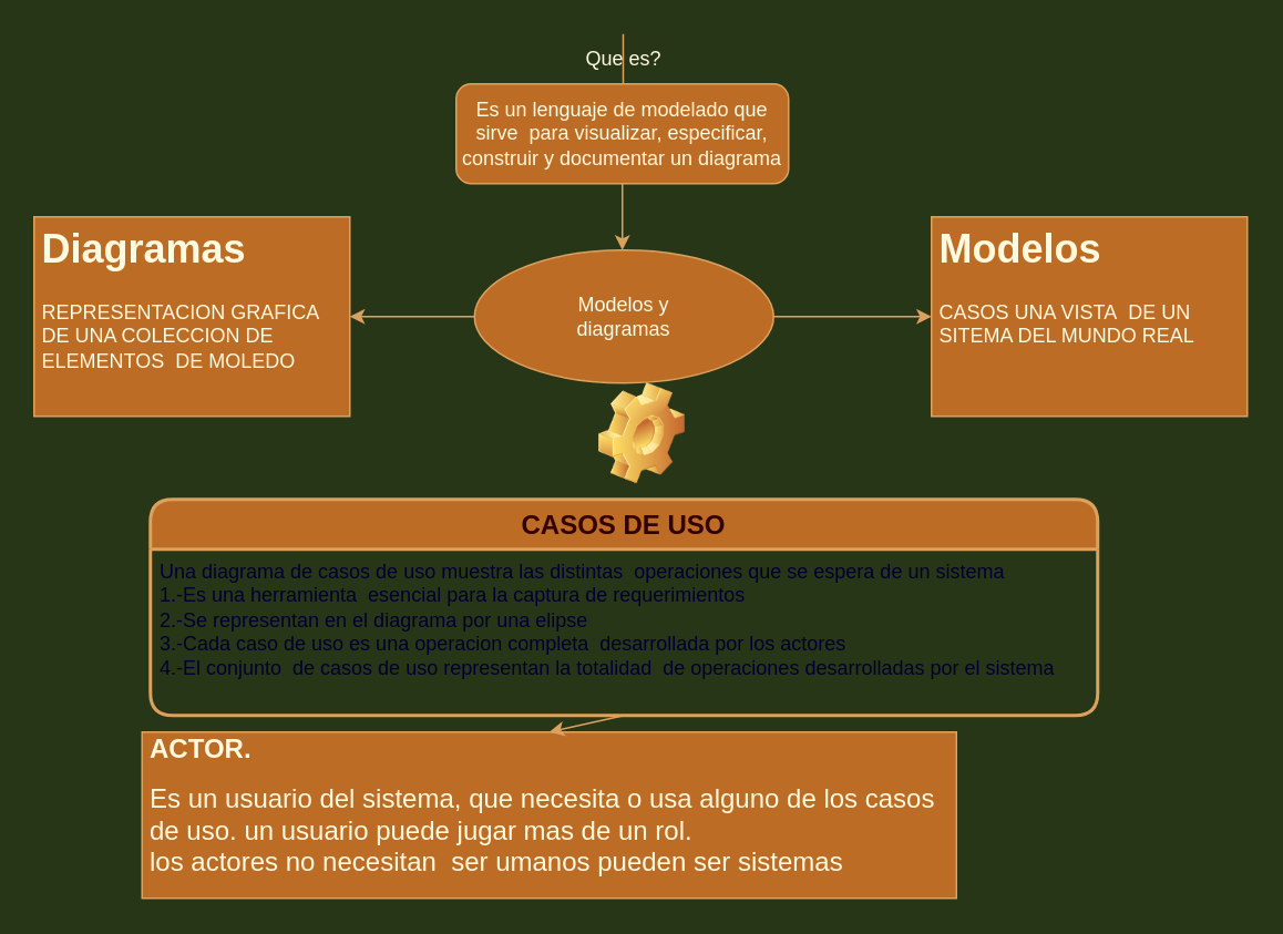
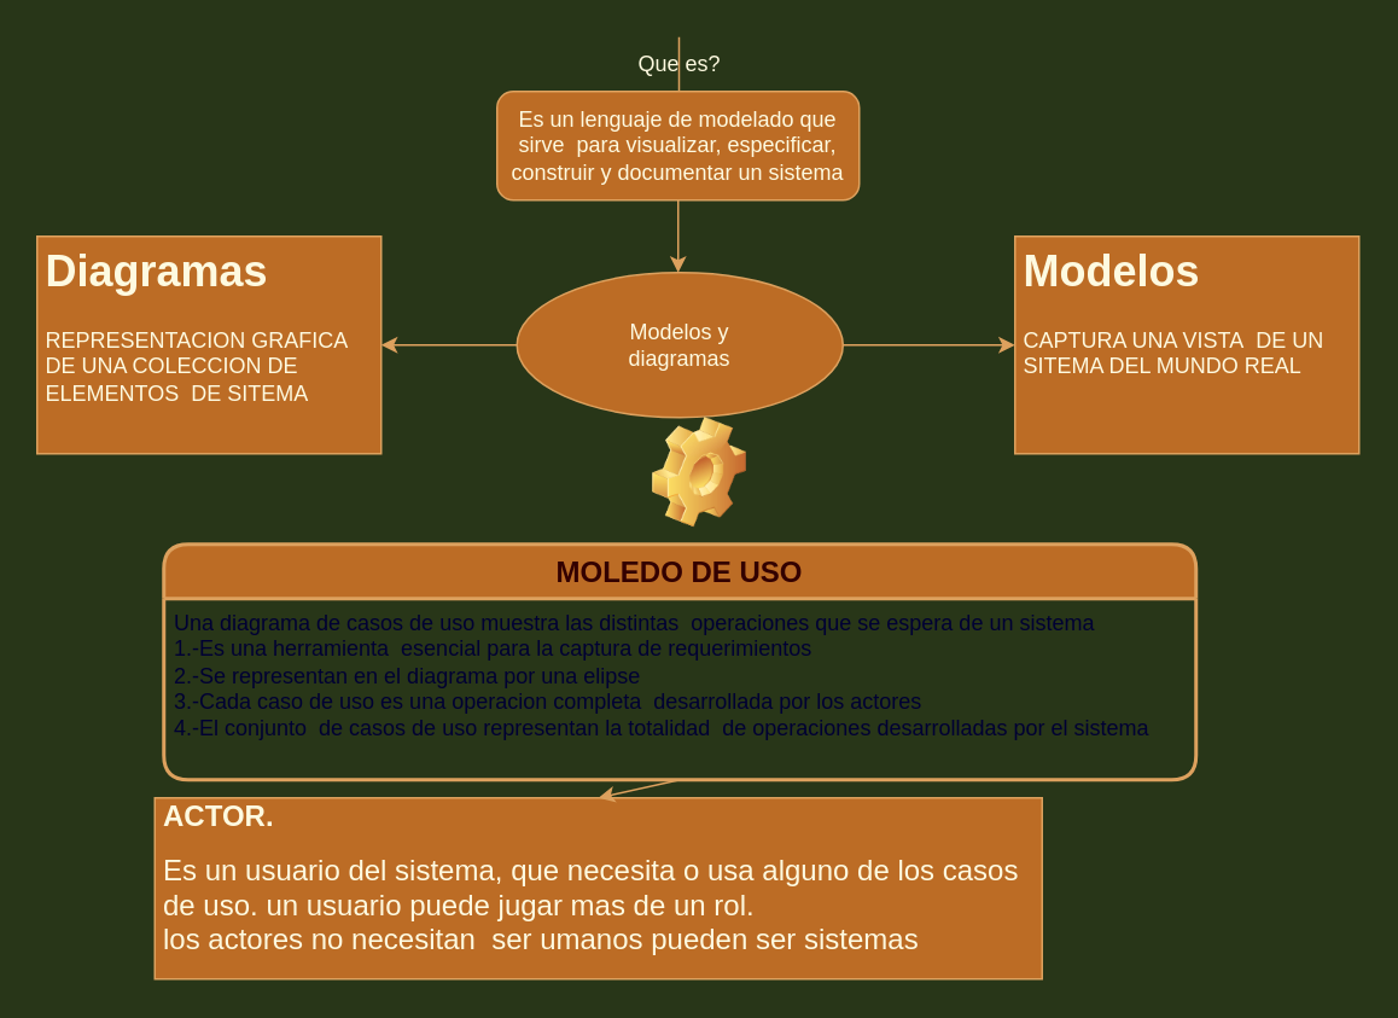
  <mxCell id="0" />
  <mxCell id="1" parent="0" />
  <mxCell id="2" value="Que es?" style="text;html=1;strokeColor=none;fillColor=none;align=center;verticalAlign=middle;whiteSpace=wrap;rounded=0;fontColor=#FEFAE0;" vertex="1" parent="1"><mxGeometry x="345" y="20" width="60" height="30" as="geometry" /></mxCell>
  <mxCell id="3" value="" style="line;strokeWidth=1;direction=south;html=1;fillColor=#BC6C25;strokeColor=#DDA15E;fontColor=#FEFAE0;labelBackgroundColor=#283618;" vertex="1" parent="1"><mxGeometry x="369" y="20" width="11" height="50" as="geometry" /></mxCell>
  <mxCell id="4" style="edgeStyle=none;rounded=0;orthogonalLoop=1;jettySize=auto;html=1;exitX=0.5;exitY=1;exitDx=0;exitDy=0;fontColor=#FEFAE0;strokeColor=#DDA15E;labelBackgroundColor=#283618;" edge="1" parent="1" source="5"><mxGeometry relative="1" as="geometry"><mxPoint x="374" y="150" as="targetPoint" /></mxGeometry></mxCell>
- <mxCell id="5" value="Es un lenguaje de modelado que sirve&amp;nbsp; para visualizar, especificar, construir y documentar un diagrama" style="rounded=1;strokeWidth=1;fillColor=#BC6C25;strokeColor=#DDA15E;labelBackgroundColor=none;labelBorderColor=none;whiteSpace=wrap;html=1;fontColor=#FEFAE0;" vertex="1" parent="1"><mxGeometry x="274" y="50" width="200" height="60" as="geometry" /></mxCell>
+ <mxCell id="5" value="Es un lenguaje de modelado que sirve&amp;nbsp; para visualizar, especificar, construir y documentar un sistema" style="rounded=1;strokeWidth=1;fillColor=#BC6C25;strokeColor=#DDA15E;labelBackgroundColor=none;labelBorderColor=none;whiteSpace=wrap;html=1;fontColor=#FEFAE0;" vertex="1" parent="1"><mxGeometry x="274" y="50" width="200" height="60" as="geometry" /></mxCell>
  <mxCell id="6" style="rounded=0;orthogonalLoop=1;jettySize=auto;html=1;exitX=1;exitY=0.5;exitDx=0;exitDy=0;fontColor=#FEFAE0;strokeColor=#DDA15E;labelBackgroundColor=#283618;" edge="1" parent="1" source="8"><mxGeometry relative="1" as="geometry"><mxPoint x="560" y="190" as="targetPoint" /></mxGeometry></mxCell>
  <mxCell id="7" style="edgeStyle=none;rounded=0;orthogonalLoop=1;jettySize=auto;html=1;exitX=0;exitY=0.5;exitDx=0;exitDy=0;fontColor=#FEFAE0;strokeColor=#DDA15E;labelBackgroundColor=#283618;" edge="1" parent="1" source="8"><mxGeometry relative="1" as="geometry"><mxPoint x="210" y="190" as="targetPoint" /></mxGeometry></mxCell>
  <mxCell id="8" value="Modelos y&lt;br&gt;diagramas" style="ellipse;whiteSpace=wrap;html=1;labelBackgroundColor=none;labelBorderColor=none;fontColor=#FEFAE0;strokeWidth=1;fillColor=#BC6C25;strokeColor=#DDA15E;" vertex="1" parent="1"><mxGeometry x="285" y="150" width="180" height="80" as="geometry" /></mxCell>
- <mxCell id="9" value="&lt;h1&gt;Diagramas&lt;/h1&gt;&lt;div&gt;REPRESENTACION GRAFICA&amp;nbsp;&lt;/div&gt;&lt;div&gt;DE UNA COLECCION DE ELEMENTOS&amp;nbsp; DE MOLEDO&lt;/div&gt;" style="text;html=1;strokeColor=#DDA15E;fillColor=#BC6C25;spacing=5;spacingTop=-20;whiteSpace=wrap;overflow=hidden;rounded=0;labelBackgroundColor=none;labelBorderColor=none;fontColor=#FEFAE0;" vertex="1" parent="1"><mxGeometry x="20" y="130" width="190" height="120" as="geometry" /></mxCell>
- <mxCell id="10" value="&lt;h1&gt;Modelos&lt;/h1&gt;&lt;div&gt;CASOS UNA VISTA&amp;nbsp; DE UN SITEMA DEL MUNDO REAL&lt;/div&gt;" style="text;html=1;strokeColor=#DDA15E;fillColor=#BC6C25;spacing=5;spacingTop=-20;whiteSpace=wrap;overflow=hidden;rounded=0;labelBackgroundColor=none;labelBorderColor=none;fontColor=#FEFAE0;" vertex="1" parent="1"><mxGeometry x="560" y="130" width="190" height="120" as="geometry" /></mxCell>
- <mxCell id="11" value="&lt;font color=&quot;#330000&quot; style=&quot;font-size: 16px;&quot;&gt;CASOS DE USO&lt;br style=&quot;font-size: 16px;&quot;&gt;&lt;/font&gt;" style="swimlane;childLayout=stackLayout;horizontal=1;startSize=30;horizontalStack=0;rounded=1;fontSize=16;fontStyle=1;strokeWidth=2;resizeParent=0;resizeLast=1;shadow=0;dashed=0;align=center;labelBackgroundColor=none;labelBorderColor=none;fillColor=#BC6C25;html=1;whiteSpace=wrap;strokeColor=#DDA15E;fontColor=#FEFAE0;" vertex="1" parent="1"><mxGeometry x="90" y="300" width="570" height="130" as="geometry" /></mxCell>
+ <mxCell id="9" value="&lt;h1&gt;Diagramas&lt;/h1&gt;&lt;div&gt;REPRESENTACION GRAFICA&amp;nbsp;&lt;/div&gt;&lt;div&gt;DE UNA COLECCION DE ELEMENTOS&amp;nbsp; DE SITEMA&lt;/div&gt;" style="text;html=1;strokeColor=#DDA15E;fillColor=#BC6C25;spacing=5;spacingTop=-20;whiteSpace=wrap;overflow=hidden;rounded=0;labelBackgroundColor=none;labelBorderColor=none;fontColor=#FEFAE0;" vertex="1" parent="1"><mxGeometry x="20" y="130" width="190" height="120" as="geometry" /></mxCell>
+ <mxCell id="10" value="&lt;h1&gt;Modelos&lt;/h1&gt;&lt;div&gt;CAPTURA UNA VISTA&amp;nbsp; DE UN SITEMA DEL MUNDO REAL&lt;/div&gt;" style="text;html=1;strokeColor=#DDA15E;fillColor=#BC6C25;spacing=5;spacingTop=-20;whiteSpace=wrap;overflow=hidden;rounded=0;labelBackgroundColor=none;labelBorderColor=none;fontColor=#FEFAE0;" vertex="1" parent="1"><mxGeometry x="560" y="130" width="190" height="120" as="geometry" /></mxCell>
+ <mxCell id="11" value="&lt;font color=&quot;#330000&quot; style=&quot;font-size: 16px;&quot;&gt;MOLEDO DE USO&lt;br style=&quot;font-size: 16px;&quot;&gt;&lt;/font&gt;" style="swimlane;childLayout=stackLayout;horizontal=1;startSize=30;horizontalStack=0;rounded=1;fontSize=16;fontStyle=1;strokeWidth=2;resizeParent=0;resizeLast=1;shadow=0;dashed=0;align=center;labelBackgroundColor=none;labelBorderColor=none;fillColor=#BC6C25;html=1;whiteSpace=wrap;strokeColor=#DDA15E;fontColor=#FEFAE0;" vertex="1" parent="1"><mxGeometry x="90" y="300" width="570" height="130" as="geometry" /></mxCell>
  <mxCell id="12" value="&lt;font color=&quot;#000033&quot;&gt;Una diagrama de casos de uso muestra las distintas&amp;nbsp; operaciones que se espera de un sistema&lt;br&gt;1.-Es una herramienta&amp;nbsp; esencial para la captura de requerimientos&lt;br&gt;2.-Se representan en el diagrama por una elipse&lt;br&gt;3.-Cada caso de uso es una operacion completa&amp;nbsp; desarrollada por los actores&lt;br&gt;4.-El conjunto&amp;nbsp; de casos de uso representan la totalidad&amp;nbsp; de operaciones&amp;nbsp;desarrolladas por el sistema&lt;br&gt;&lt;/font&gt;" style="align=left;strokeColor=none;fillColor=none;spacingLeft=4;fontSize=12;verticalAlign=top;resizable=0;rotatable=0;part=1;labelBackgroundColor=none;labelBorderColor=none;fontColor=#FEFAE0;html=1;" vertex="1" parent="11"><mxGeometry y="30" width="570" height="100" as="geometry" /></mxCell>
  <mxCell id="13" value="&lt;h1 style=&quot;font-size: 16px;&quot;&gt;ACTOR.&lt;/h1&gt;&lt;div style=&quot;font-size: 16px;&quot;&gt;Es un usuario del sistema, que necesita o usa alguno de los casos de uso. un usuario puede jugar mas de un rol.&lt;/div&gt;&lt;div style=&quot;font-size: 16px;&quot;&gt;los actores no necesitan&amp;nbsp; ser umanos pueden ser sistemas&lt;/div&gt;&lt;div style=&quot;font-size: 16px;&quot;&gt;&lt;br style=&quot;font-size: 16px;&quot;&gt;&lt;/div&gt;" style="text;html=1;strokeColor=#DDA15E;fillColor=#BC6C25;spacing=5;spacingTop=-20;whiteSpace=wrap;overflow=hidden;rounded=0;labelBackgroundColor=none;labelBorderColor=none;fontSize=16;fontColor=#FEFAE0;" vertex="1" parent="1"><mxGeometry x="85" y="440" width="490" height="100" as="geometry" /></mxCell>
  <mxCell id="14" style="rounded=0;orthogonalLoop=1;jettySize=auto;html=1;exitX=0.5;exitY=1;exitDx=0;exitDy=0;entryX=0.5;entryY=0;entryDx=0;entryDy=0;fontSize=16;fontColor=#FEFAE0;strokeColor=#DDA15E;labelBackgroundColor=#283618;" edge="1" parent="1" source="12" target="13"><mxGeometry relative="1" as="geometry" /></mxCell>
  <mxCell id="15" value="" style="shape=image;html=1;verticalLabelPosition=bottom;verticalAlign=top;imageAspect=1;aspect=fixed;image=img/clipart/Gear_128x128.png;rounded=0;sketch=0;fontSize=16;fontColor=#FEFAE0;strokeColor=#DDA15E;fillColor=#BC6C25;" vertex="1" parent="1"><mxGeometry x="360" y="230" width="52" height="61" as="geometry" /></mxCell>
